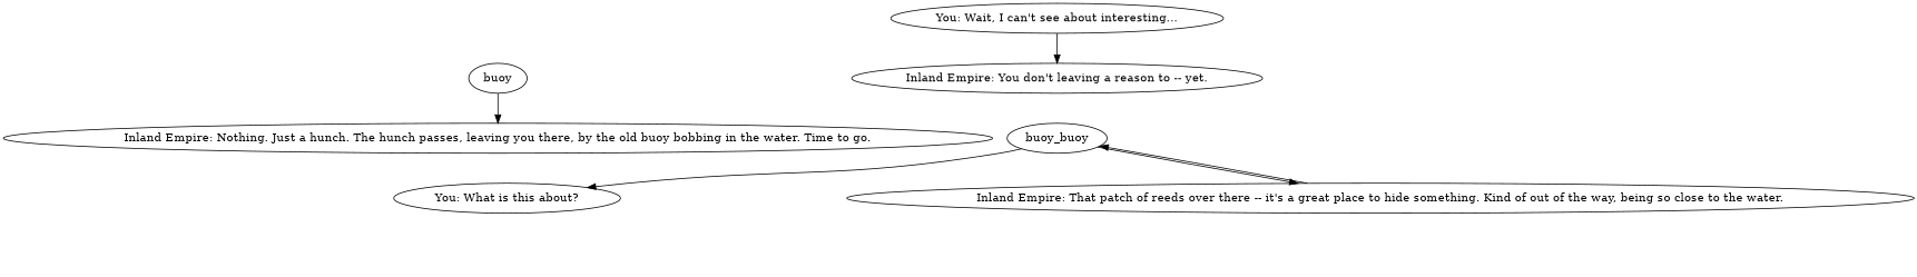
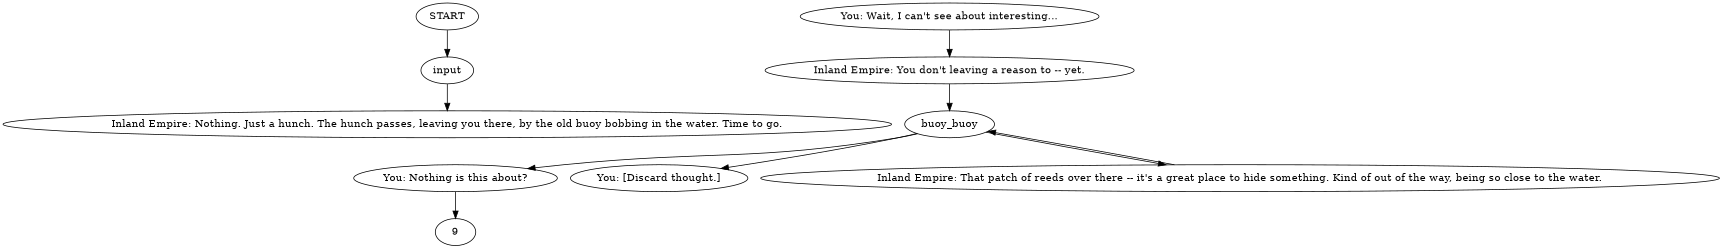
  digraph {
    fontname="DejaVu Serif"
    node [fontname="DejaVu Serif"]
    edge [fontname="DejaVu Serif"]
-   n2 [label=buoy]
+   n1 [label=START]
+   n2 [label=input]
    n3 [label="Inland Empire: Nothing. Just a hunch. The hunch passes, leaving you there, by the old buoy bobbing in the water. Time to go."]
-   n4 [label="You: What is this about?"]
+   n4 [label="You: Nothing is this about?"]
+   9
    n6 [label=buoy_buoy]
+   n7 [label="You: [Discard thought.]"]
    n8 [label="Inland Empire: That patch of reeds over there -- it's a great place to hide something. Kind of out of the way, being so close to the water."]
    n9 [label="Inland Empire: You don't leaving a reason to -- yet."]
    n10 [label="You: Wait, I can't see about interesting..."]
+   n1 -> n2
    n2 -> n3
+   n4 -> 9
    n6 -> n4
+   n6 -> n7
    n6 -> n8
    n8 -> n6
+   n9 -> n6
    n10 -> n9
  }
